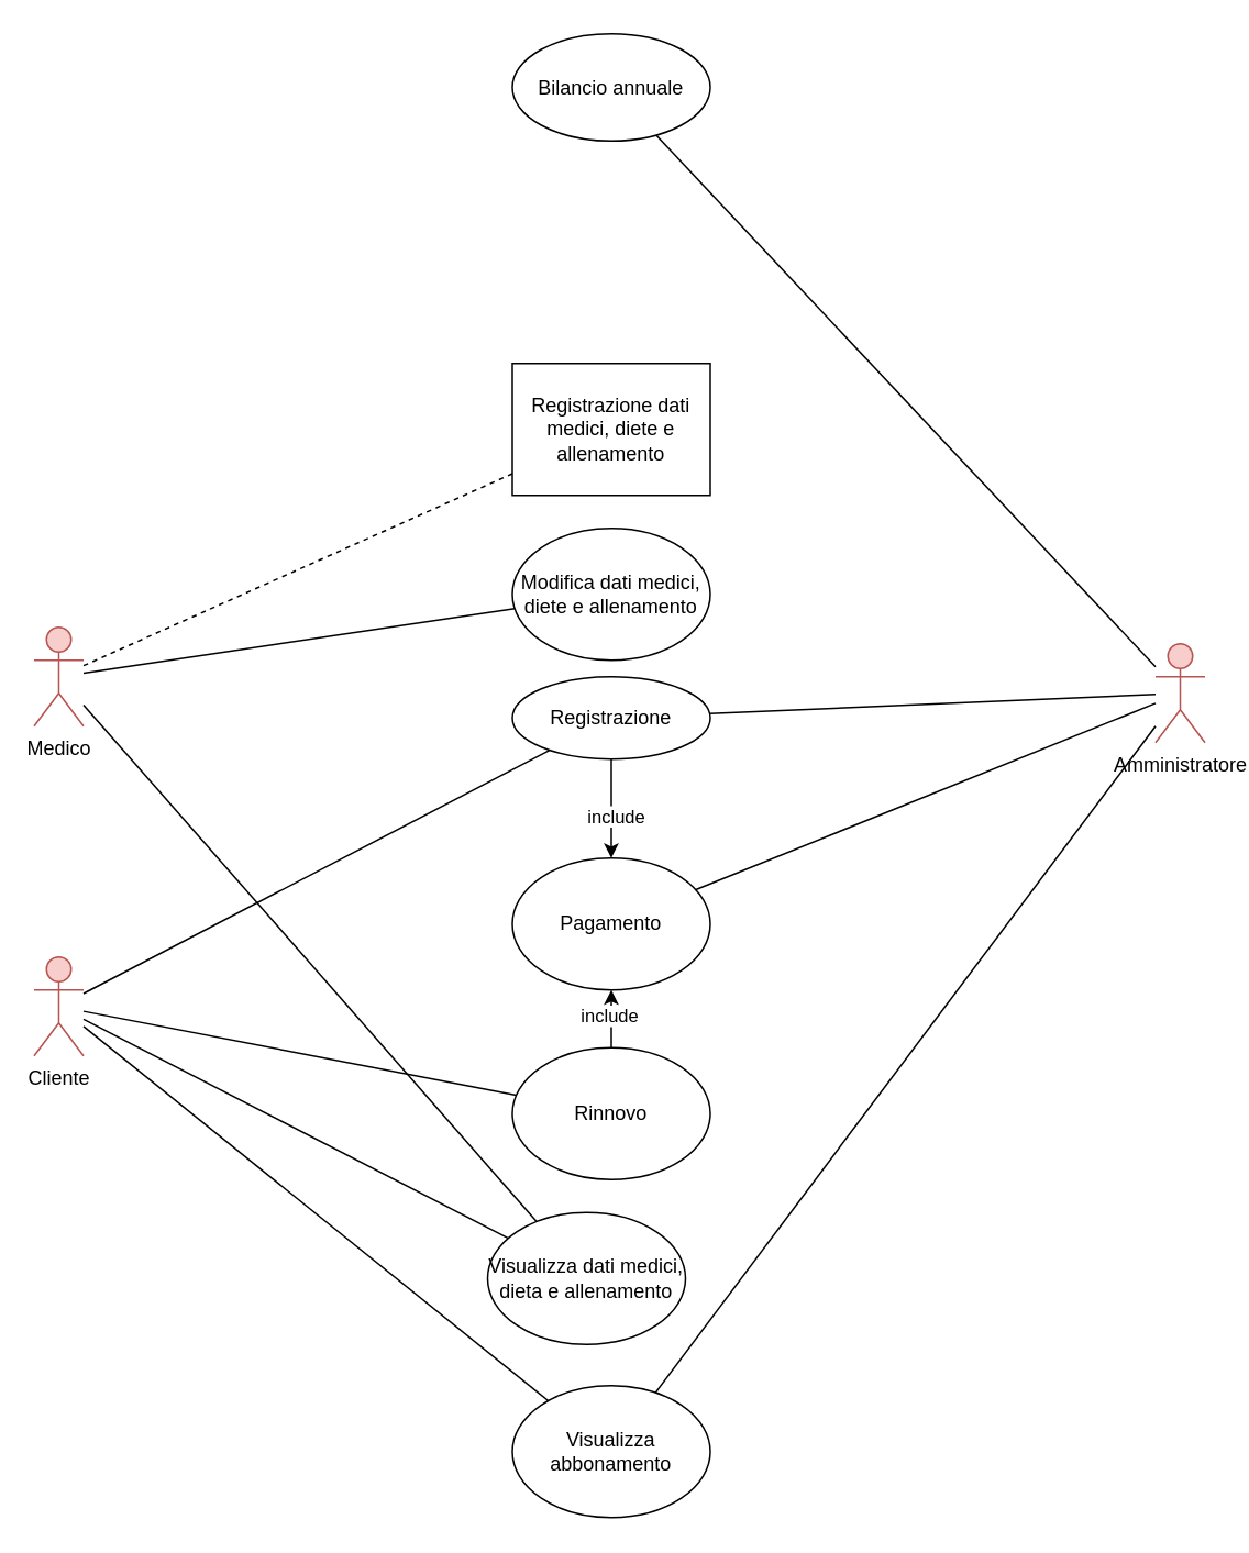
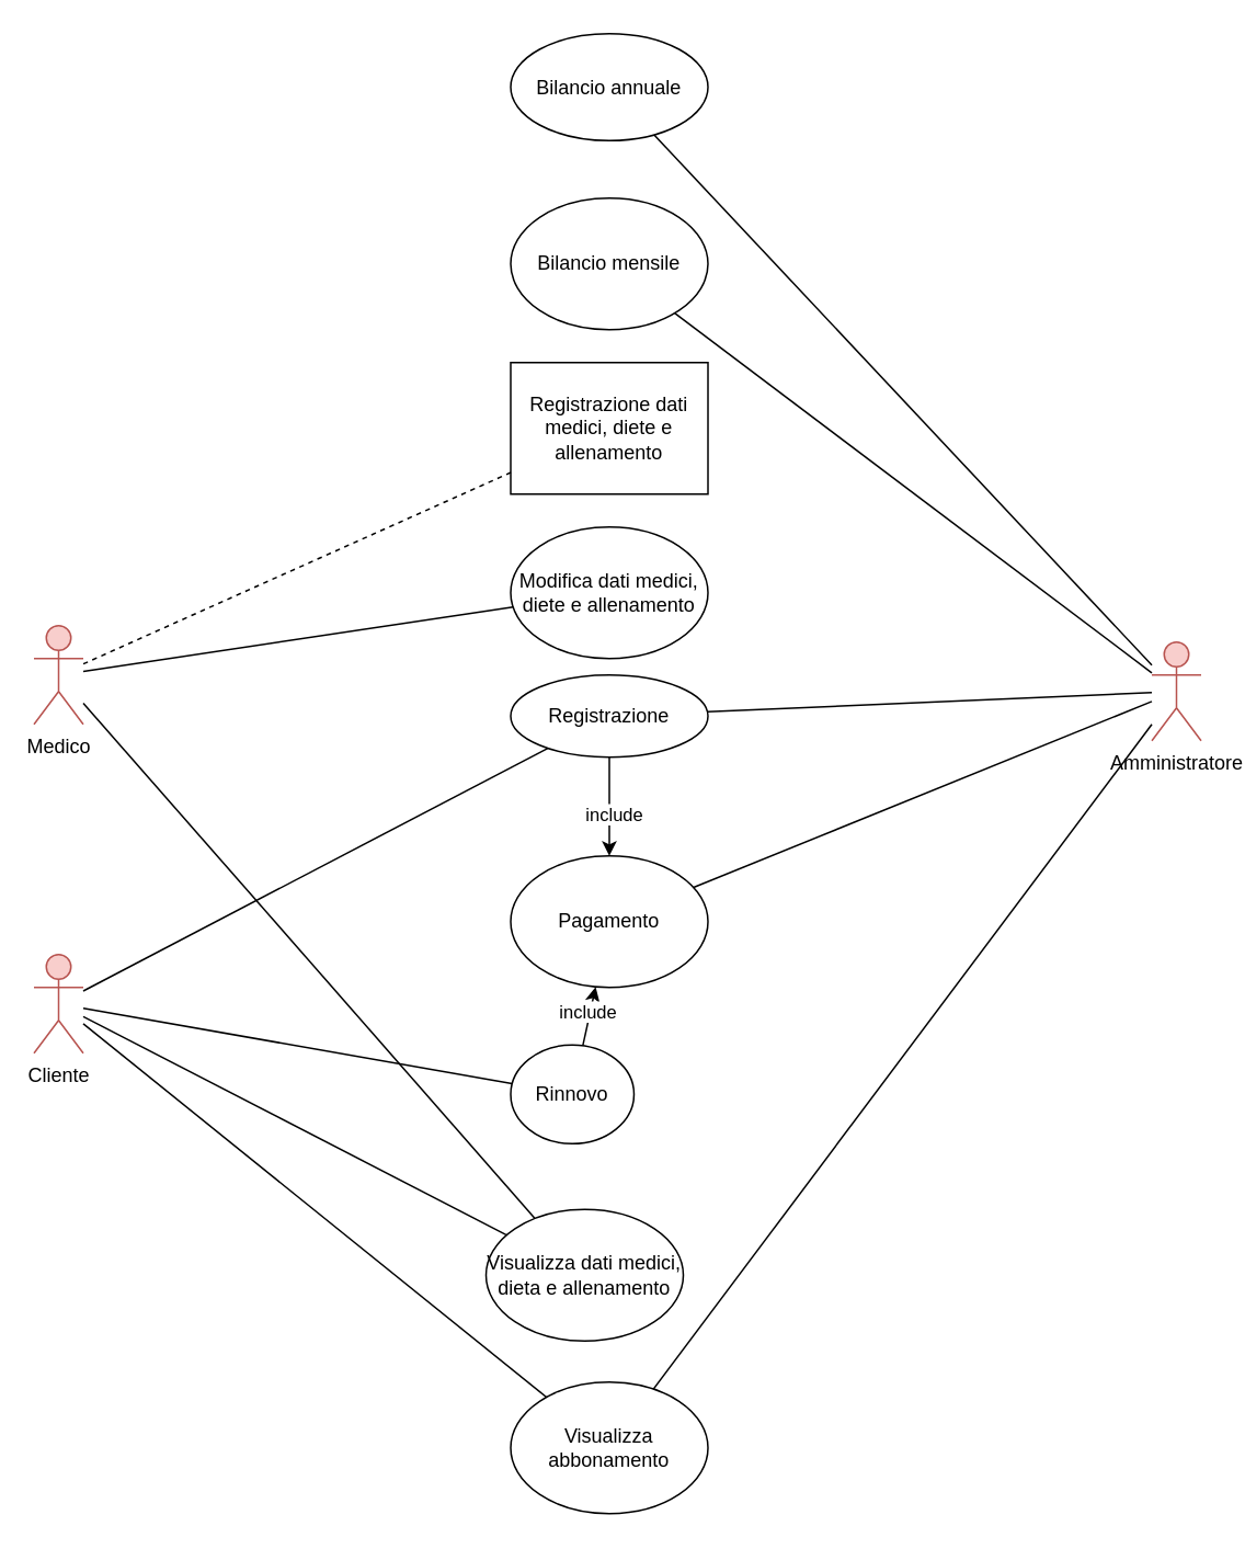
  <mxCell id="0" />
  <mxCell id="1" parent="0" />
  <mxCell id="2" value="Amministratore" style="shape=umlActor;verticalLabelPosition=bottom;verticalAlign=top;html=1;outlineConnect=0;fillColor=#f8cecc;strokeColor=#b85450;" vertex="1" parent="1"><mxGeometry x="700" y="390" width="30" height="60" as="geometry" /></mxCell>
  <mxCell id="3" value="Cliente" style="shape=umlActor;verticalLabelPosition=bottom;verticalAlign=top;html=1;outlineConnect=0;fillColor=#f8cecc;strokeColor=#b85450;" vertex="1" parent="1"><mxGeometry x="20" y="580" width="30" height="60" as="geometry" /></mxCell>
  <mxCell id="4" value="Registrazione" style="ellipse;whiteSpace=wrap;html=1;" vertex="1" parent="1"><mxGeometry x="310" y="410" width="120" height="50" as="geometry" /></mxCell>
  <mxCell id="5" value="Registrazione dati medici, diete e allenamento" style="whiteSpace=wrap;html=1;rounded=0;" vertex="1" parent="1"><mxGeometry x="310" y="220" width="120" height="80" as="geometry" /></mxCell>
+ <mxCell id="6" value="Bilancio mensile" style="ellipse;whiteSpace=wrap;html=1;" vertex="1" parent="1"><mxGeometry x="310" y="120" width="120" height="80" as="geometry" /></mxCell>
  <mxCell id="7" value="Bilancio annuale" style="ellipse;whiteSpace=wrap;html=1;" vertex="1" parent="1"><mxGeometry x="310" y="20" width="120" height="65" as="geometry" /></mxCell>
  <mxCell id="8" value="Pagamento" style="ellipse;whiteSpace=wrap;html=1;" vertex="1" parent="1"><mxGeometry x="310" y="520" width="120" height="80" as="geometry" /></mxCell>
  <mxCell id="9" value="" style="endArrow=none;html=1;" edge="1" parent="1" source="3" target="4"><mxGeometry width="50" height="50" relative="1" as="geometry"><mxPoint x="150" y="500" as="sourcePoint" /><mxPoint x="260" y="560" as="targetPoint" /></mxGeometry></mxCell>
  <mxCell id="10" value="" style="endArrow=none;html=1;" edge="1" parent="1" source="2" target="7"><mxGeometry width="50" height="50" relative="1" as="geometry"><mxPoint x="150" y="414.898" as="sourcePoint" /><mxPoint x="326.116" y="472.405" as="targetPoint" /></mxGeometry></mxCell>
+ <mxCell id="11" value="" style="endArrow=none;html=1;" edge="1" parent="1" source="2" target="6"><mxGeometry width="50" height="50" relative="1" as="geometry"><mxPoint x="150" y="246.939" as="sourcePoint" /><mxPoint x="322.628" y="211.709" as="targetPoint" /></mxGeometry></mxCell>
  <mxCell id="12" value="" style="endArrow=none;html=1;" edge="1" parent="1" source="2" target="4"><mxGeometry width="50" height="50" relative="1" as="geometry"><mxPoint x="160" y="256.939" as="sourcePoint" /><mxPoint x="332.628" y="221.709" as="targetPoint" /></mxGeometry></mxCell>
  <mxCell id="13" value="Medico" style="shape=umlActor;verticalLabelPosition=bottom;verticalAlign=top;html=1;outlineConnect=0;fillColor=#f8cecc;strokeColor=#b85450;" vertex="1" parent="1"><mxGeometry x="20" y="380" width="30" height="60" as="geometry" /></mxCell>
  <mxCell id="14" value="" style="endArrow=none;html=1;dashed=1;" edge="1" parent="1" source="13" target="5"><mxGeometry width="50" height="50" relative="1" as="geometry"><mxPoint x="160" y="274.694" as="sourcePoint" /><mxPoint x="356.243" y="466.931" as="targetPoint" /></mxGeometry></mxCell>
  <mxCell id="15" value="Visualizza dati medici, dieta e allenamento" style="ellipse;whiteSpace=wrap;html=1;" vertex="1" parent="1"><mxGeometry x="295" y="735" width="120" height="80" as="geometry" /></mxCell>
  <mxCell id="16" value="" style="endArrow=none;html=1;" edge="1" parent="1" source="3" target="15"><mxGeometry width="50" height="50" relative="1" as="geometry"><mxPoint x="150" y="624.286" as="sourcePoint" /><mxPoint x="324.851" y="674.243" as="targetPoint" /></mxGeometry></mxCell>
  <mxCell id="17" value="Modifica dati medici, diete e allenamento" style="ellipse;whiteSpace=wrap;html=1;" vertex="1" parent="1"><mxGeometry x="310" y="320" width="120" height="80" as="geometry" /></mxCell>
  <mxCell id="18" value="" style="endArrow=none;html=1;" edge="1" parent="1" source="13" target="17"><mxGeometry width="50" height="50" relative="1" as="geometry"><mxPoint x="150" y="390" as="sourcePoint" /><mxPoint x="320" y="390" as="targetPoint" /></mxGeometry></mxCell>
  <mxCell id="19" value="Visualizza abbonamento" style="ellipse;whiteSpace=wrap;html=1;" vertex="1" parent="1"><mxGeometry x="310" y="840" width="120" height="80" as="geometry" /></mxCell>
  <mxCell id="20" value="" style="endArrow=none;html=1;" edge="1" parent="1" source="3" target="19"><mxGeometry width="50" height="50" relative="1" as="geometry"><mxPoint x="60" y="627.612" as="sourcePoint" /><mxPoint x="332.258" y="765.773" as="targetPoint" /></mxGeometry></mxCell>
  <mxCell id="21" value="" style="endArrow=none;html=1;" edge="1" parent="1" source="2" target="19"><mxGeometry width="50" height="50" relative="1" as="geometry"><mxPoint x="60" y="632.09" as="sourcePoint" /><mxPoint x="341.758" y="859.178" as="targetPoint" /></mxGeometry></mxCell>
  <mxCell id="22" value="" style="endArrow=none;html=1;" edge="1" parent="1" source="13" target="15"><mxGeometry width="50" height="50" relative="1" as="geometry"><mxPoint x="60" y="423.134" as="sourcePoint" /><mxPoint x="322.746" y="478.037" as="targetPoint" /></mxGeometry></mxCell>
- <mxCell id="23" value="Rinnovo" style="ellipse;whiteSpace=wrap;html=1;" vertex="1" parent="1"><mxGeometry x="310" y="635" width="120" height="80" as="geometry" /></mxCell>
+ <mxCell id="23" value="Rinnovo" style="ellipse;whiteSpace=wrap;html=1;" vertex="1" parent="1"><mxGeometry x="310" y="635" width="75" height="60" as="geometry" /></mxCell>
  <mxCell id="24" value="" style="endArrow=none;html=1;" edge="1" parent="1" source="3" target="23"><mxGeometry width="50" height="50" relative="1" as="geometry"><mxPoint x="60" y="618.657" as="sourcePoint" /><mxPoint x="320.534" y="595.325" as="targetPoint" /></mxGeometry></mxCell>
  <mxCell id="25" value="" style="endArrow=none;html=1;" edge="1" parent="1" source="2" target="8"><mxGeometry width="50" height="50" relative="1" as="geometry"><mxPoint x="60" y="255.672" as="sourcePoint" /><mxPoint x="347.725" y="556.28" as="targetPoint" /></mxGeometry></mxCell>
  <mxCell id="26" value="" style="endArrow=classic;html=1;" edge="1" parent="1" source="4" target="8"><mxGeometry width="50" height="50" relative="1" as="geometry"><mxPoint x="470" y="540" as="sourcePoint" /><mxPoint x="420" y="590" as="targetPoint" /></mxGeometry></mxCell>
  <mxCell id="27" value="include" style="edgeLabel;html=1;align=center;verticalAlign=middle;resizable=0;points=[];" vertex="1" connectable="0" parent="26"><mxGeometry x="0.146" y="2" relative="1" as="geometry"><mxPoint as="offset" /></mxGeometry></mxCell>
  <mxCell id="28" value="" style="endArrow=classic;html=1;" edge="1" parent="1" source="23" target="8"><mxGeometry width="50" height="50" relative="1" as="geometry"><mxPoint x="430.223" y="491.885" as="sourcePoint" /><mxPoint x="559.743" y="548.149" as="targetPoint" /></mxGeometry></mxCell>
  <mxCell id="29" value="include" style="edgeLabel;html=1;align=center;verticalAlign=middle;resizable=0;points=[];" vertex="1" connectable="0" parent="28"><mxGeometry x="0.146" y="2" relative="1" as="geometry"><mxPoint as="offset" /></mxGeometry></mxCell>
